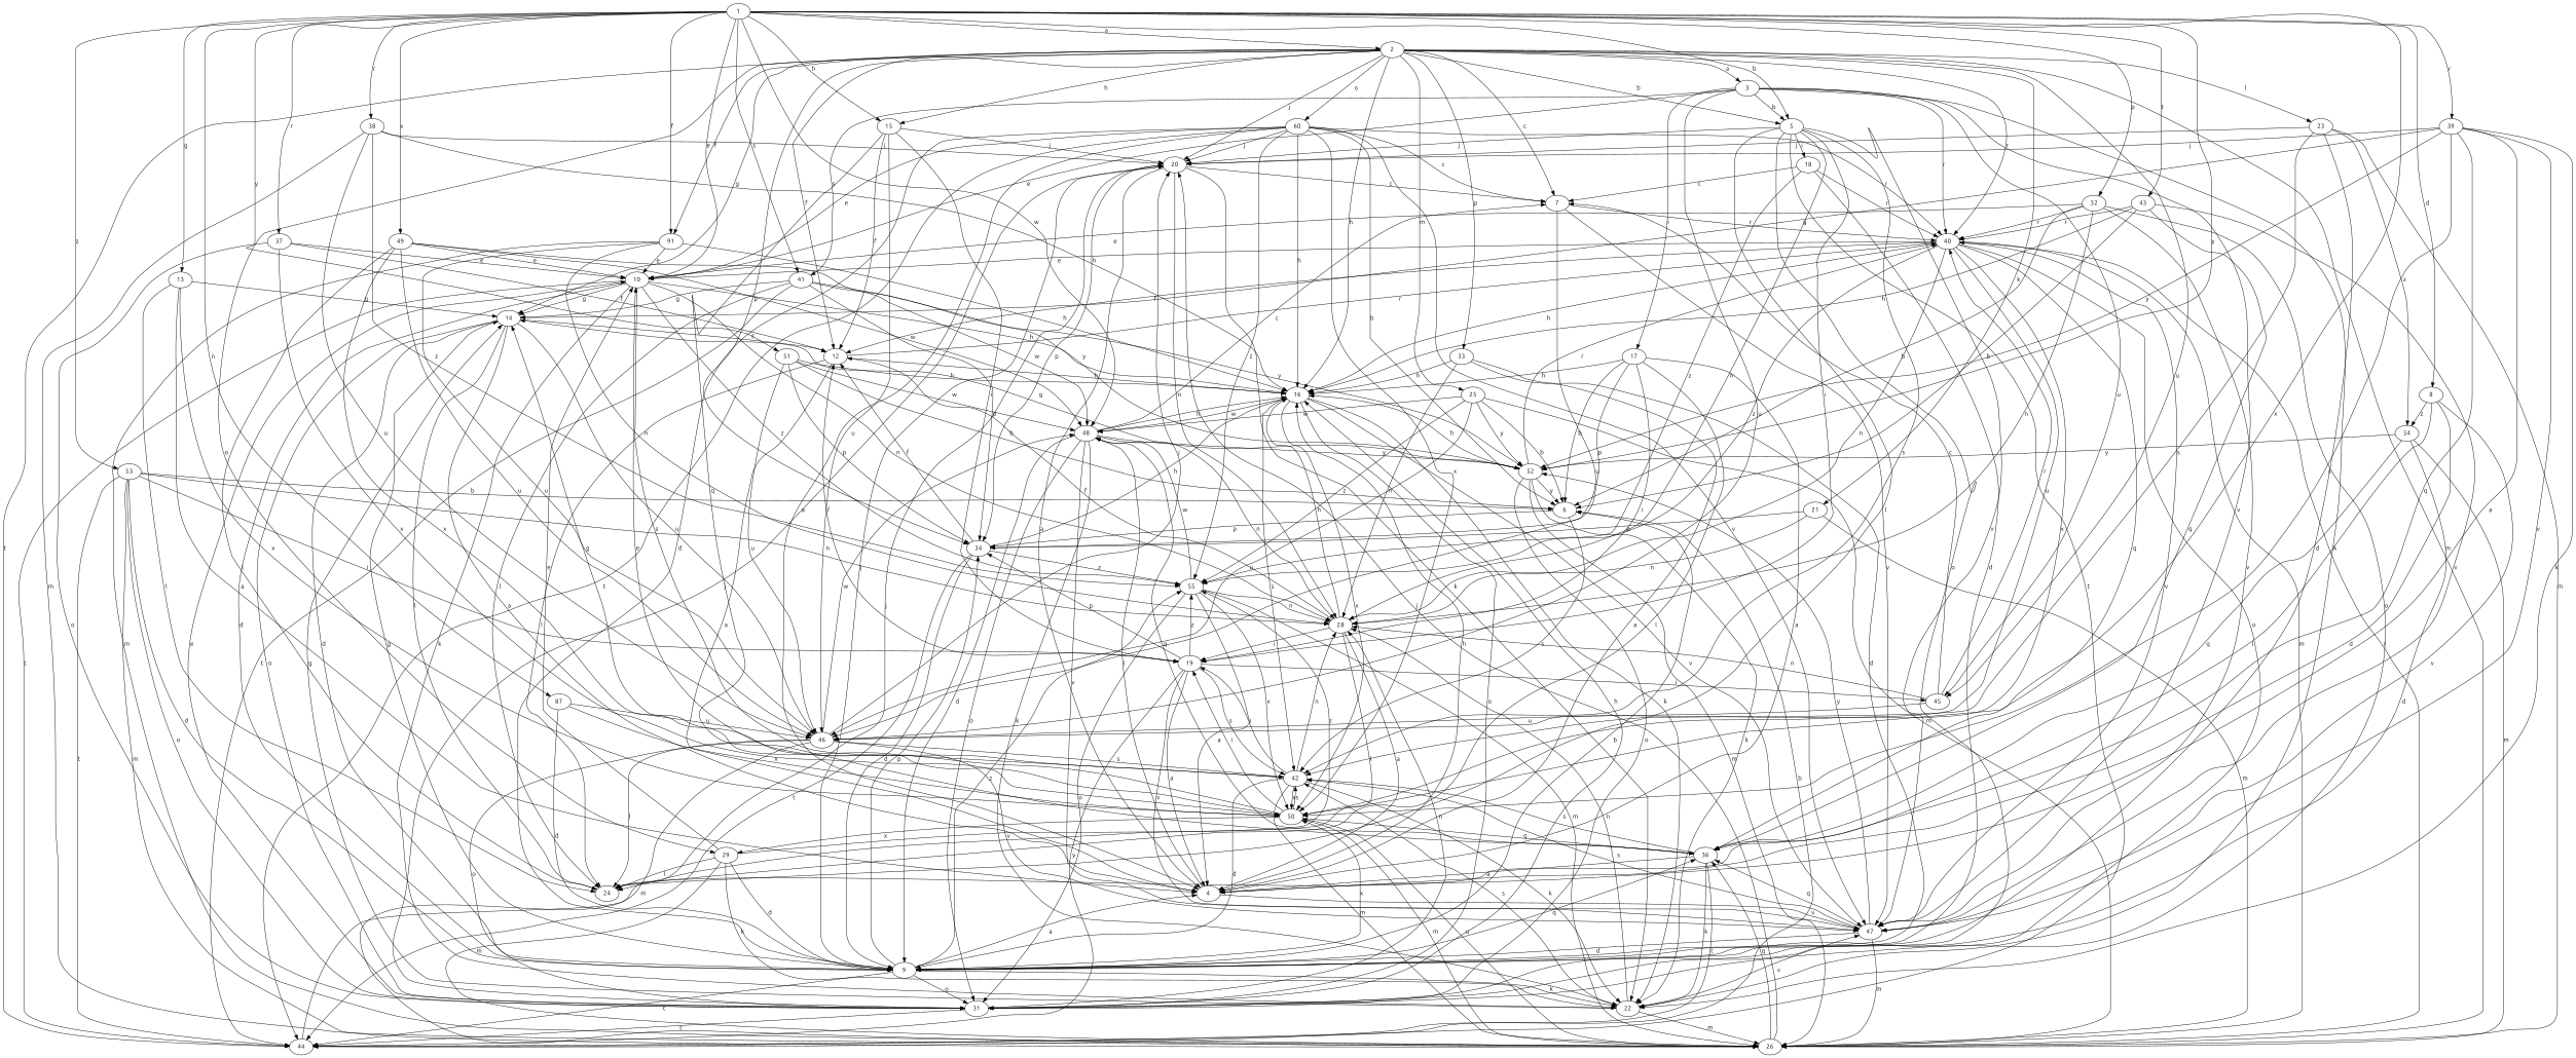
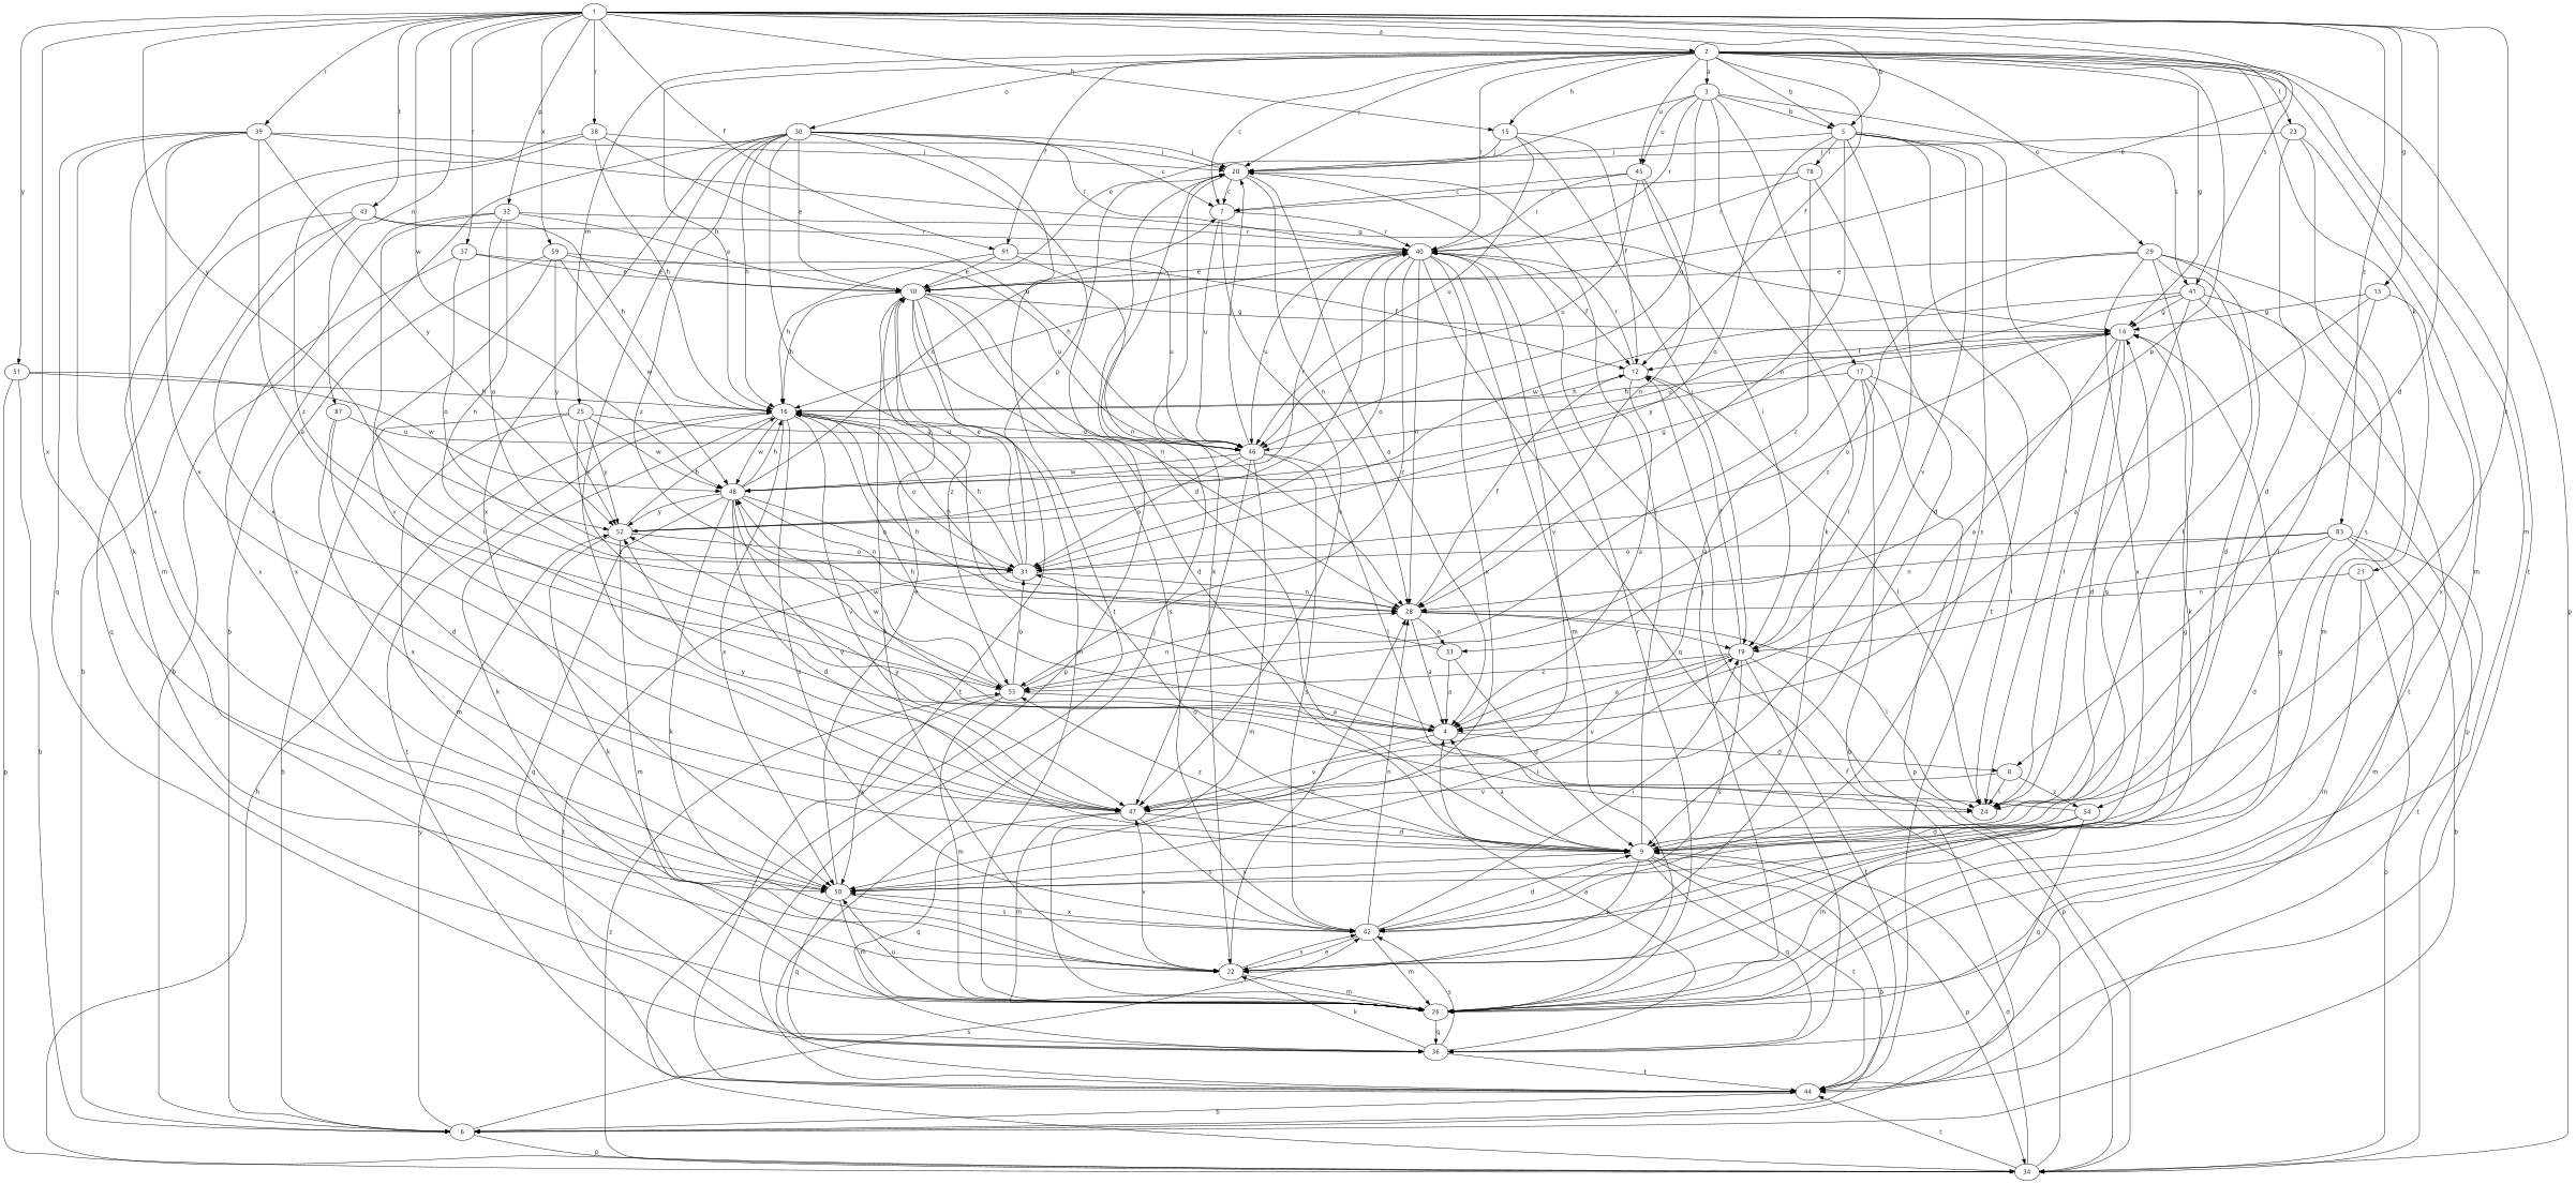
  strict digraph {
    fontname=Ubuntu
    node [fontname=Ubuntu]
    edge [fontname=Ubuntu]
    1
    2
    13
    39
    5
    32
    43
    51
-   53
+   53 [label=83]
    48
    8
    10
    n13 [label=87]
    54
    n15 [label=91]
    37
-   49
+   49 [label=59]
    50
    15
    41
    52
    38
    3
    12
    14
    20
-   30 [label=60]
+   30
    33
    25
    44
    7
    45
    23
    29
    34
    40
    16
    26
    21
    4
    24
    47
    22
    36
    31
    19
    42
    28
-   18
+   18 [label=78]
    6
    46
    9
    55
    17
    1 -> 2 [label=a]
    1 -> 13 [label=g]
    1 -> 39 [label=r]
    1 -> 5 [label=b]
    1 -> 32 [label=p]
    1 -> 43 [label=t]
    1 -> 51 [label=y]
    1 -> 53 [label=z]
    1 -> 48 [label=w]
    1 -> 8 [label=d]
    1 -> 10 [label=e]
    1 -> n13 [label=n]
-   23 -> 54 [label=z]
+   1 -> 54 [label=z]
    1 -> n15 [label=f]
    1 -> 37 [label=r]
    1 -> 49 [label=x]
    1 -> 50 [label=x]
    1 -> 15 [label=h]
    1 -> 41 [label=s]
    1 -> 52 [label=y]
    1 -> 38 [label=r]
    2 -> 5 [label=b]
    2 -> n15 [label=f]
    2 -> 15 [label=h]
    2 -> 3 [label=a]
    2 -> 12 [label=f]
    2 -> 14 [label=g]
    2 -> 20 [label=j]
    2 -> 30 [label=o]
    2 -> 33 [label=p]
    2 -> 25 [label=m]
    2 -> 44 [label=t]
    2 -> 7 [label=c]
    2 -> 45 [label=u]
    2 -> 23 [label=l]
    2 -> 29 [label=o]
    2 -> 34 [label=p]
    2 -> 40 [label=r]
    2 -> 16 [label=h]
    2 -> 26 [label=m]
    2 -> 21 [label=k]
    13 -> 50 [label=x]
    13 -> 14 [label=g]
    13 -> 4 [label=a]
    13 -> 24 [label=l]
    39 -> 50 [label=x]
    39 -> 52 [label=y]
    39 -> 14 [label=g]
    39 -> 20 [label=j]
    39 -> 4 [label=a]
    39 -> 47 [label=v]
    39 -> 22 [label=k]
    39 -> 36 [label=q]
    5 -> 20 [label=j]
    5 -> 44 [label=t]
    5 -> 24 [label=l]
    5 -> 47 [label=v]
    5 -> 31 [label=o]
    5 -> 19 [label=i]
    5 -> 42 [label=s]
    5 -> 28 [label=n]
    5 -> 18 [label=i]
    32 -> 10 [label=e]
    32 -> 40 [label=r]
    32 -> 47 [label=v]
    32 -> 31 [label=o]
    32 -> 28 [label=n]
    32 -> 6 [label=b]
    43 -> 40 [label=r]
    43 -> 16 [label=h]
    43 -> 47 [label=v]
    43 -> 36 [label=q]
    43 -> 6 [label=b]
    51 -> 48 [label=w]
    51 -> 34 [label=p]
    51 -> 16 [label=h]
    51 -> 6 [label=b]
-   51 -> 46 [label=u]
+   16 -> 46 [label=u]
    53 -> 44 [label=t]
    53 -> 26 [label=m]
    53 -> 31 [label=o]
    53 -> 19 [label=i]
    53 -> 28 [label=n]
    53 -> 6 [label=b]
    53 -> 9 [label=d]
    48 -> 52 [label=y]
    48 -> 7 [label=c]
+   48 -> 40 [label=r]
    48 -> 16 [label=h]
    48 -> 47 [label=v]
    48 -> 22 [label=k]
    48 -> 36 [label=q]
    48 -> 31 [label=o]
    48 -> 28 [label=n]
    48 -> 9 [label=d]
    8 -> 54 [label=z]
    8 -> 24 [label=l]
    8 -> 47 [label=v]
    10 -> 14 [label=g]
    10 -> 44 [label=t]
    10 -> 16 [label=h]
    10 -> 22 [label=k]
    10 -> 42 [label=s]
    10 -> 28 [label=n]
    10 -> 9 [label=d]
    10 -> 55 [label=z]
    n13 -> 50 [label=x]
    n13 -> 46 [label=u]
    n13 -> 9 [label=d]
    54 -> 52 [label=y]
    54 -> 26 [label=m]
    54 -> 36 [label=q]
    54 -> 9 [label=d]
    n15 -> 10 [label=e]
    n15 -> 16 [label=h]
-   n15 -> 26 [label=m]
+   10 -> 26 [label=m]
    n15 -> 28 [label=n]
    n15 -> 46 [label=u]
    37 -> 10 [label=e]
    37 -> 50 [label=x]
    37 -> 12 [label=f]
    37 -> 31 [label=o]
    49 -> 48 [label=w]
    49 -> 10 [label=e]
    49 -> 50 [label=x]
    49 -> 52 [label=y]
    49 -> 24 [label=l]
    49 -> 46 [label=u]
    50 -> 10 [label=e]
    50 -> 26 [label=m]
    50 -> 36 [label=q]
    50 -> 19 [label=i]
    50 -> 42 [label=s]
    15 -> 12 [label=f]
    15 -> 20 [label=j]
-   15 -> 36 [label=q]
    15 -> 19 [label=i]
    15 -> 46 [label=u]
    41 -> 48 [label=w]
    41 -> 52 [label=y]
    41 -> 14 [label=g]
    41 -> 44 [label=t]
    41 -> 34 [label=p]
    41 -> 24 [label=l]
    52 -> 14 [label=g]
    52 -> 40 [label=r]
    52 -> 16 [label=h]
    52 -> 26 [label=m]
    52 -> 22 [label=k]
    52 -> 31 [label=o]
    38 -> 20 [label=j]
    38 -> 16 [label=h]
    38 -> 26 [label=m]
    38 -> 46 [label=u]
    38 -> 55 [label=z]
    3 -> 5 [label=b]
    3 -> 10 [label=e]
    3 -> 41 [label=s]
    3 -> 45 [label=u]
    3 -> 40 [label=r]
-   3 -> 47 [label=v]
    3 -> 22 [label=k]
    3 -> 46 [label=u]
    3 -> 17 [label=i]
    12 -> 40 [label=r]
    12 -> 16 [label=h]
    12 -> 4 [label=a]
    12 -> 24 [label=l]
    14 -> 12 [label=f]
    14 -> 4 [label=a]
    14 -> 24 [label=l]
    14 -> 31 [label=o]
    14 -> 46 [label=u]
    14 -> 9 [label=d]
    20 -> 7 [label=c]
    20 -> 34 [label=p]
    20 -> 4 [label=a]
    20 -> 22 [label=k]
    20 -> 28 [label=n]
    30 -> 10 [label=e]
    30 -> 50 [label=x]
    30 -> 20 [label=j]
    30 -> 44 [label=t]
    30 -> 7 [label=c]
    30 -> 40 [label=r]
    30 -> 16 [label=h]
    30 -> 4 [label=a]
    30 -> 47 [label=v]
    30 -> 6 [label=b]
    30 -> 9 [label=d]
    30 -> 55 [label=z]
    33 -> 16 [label=h]
    33 -> 4 [label=a]
-   33 -> 28 [label=n]
+   28 -> 33 [label=n]
    33 -> 9 [label=d]
    25 -> 48 [label=w]
    25 -> 52 [label=y]
    25 -> 26 [label=m]
    25 -> 6 [label=b]
    25 -> 46 [label=u]
    25 -> 55 [label=z]
    44 -> 20 [label=j]
    44 -> 6 [label=b]
    7 -> 40 [label=r]
    7 -> 47 [label=v]
    7 -> 46 [label=u]
    45 -> 7 [label=c]
    45 -> 40 [label=r]
-   19 -> 45 [label=i]
+   45 -> 19 [label=i]
    45 -> 28 [label=n]
    45 -> 46 [label=u]
    23 -> 20 [label=j]
    23 -> 26 [label=m]
    23 -> 42 [label=s]
    23 -> 9 [label=d]
    29 -> 10 [label=e]
-   50 -> 29 [label=x]
+   29 -> 50 [label=x]
    29 -> 26 [label=m]
    29 -> 24 [label=l]
    29 -> 22 [label=k]
    29 -> 9 [label=d]
    29 -> 55 [label=z]
    34 -> 12 [label=f]
    34 -> 44 [label=t]
    34 -> 16 [label=h]
    34 -> 9 [label=d]
    34 -> 55 [label=z]
    40 -> 10 [label=e]
    40 -> 50 [label=x]
    40 -> 12 [label=f]
    40 -> 16 [label=h]
    40 -> 26 [label=m]
    40 -> 47 [label=v]
    40 -> 36 [label=q]
    40 -> 31 [label=o]
    40 -> 28 [label=n]
    40 -> 46 [label=u]
    40 -> 55 [label=z]
    16 -> 48 [label=w]
    16 -> 50 [label=x]
+   16 -> 44 [label=t]
    16 -> 47 [label=v]
    16 -> 22 [label=k]
    16 -> 31 [label=o]
    16 -> 42 [label=s]
    26 -> 50 [label=u]
    26 -> 20 [label=j]
    26 -> 40 [label=r]
    26 -> 36 [label=q]
    21 -> 34 [label=p]
    21 -> 26 [label=m]
    21 -> 28 [label=n]
-   4 -> 48 [label=i]
-   8 -> 4 [label=d]
+   4 -> 48 [label=w]
+   4 -> 8 [label=d]
    4 -> 16 [label=h]
    4 -> 47 [label=v]
    47 -> 52 [label=y]
    47 -> 26 [label=m]
    47 -> 36 [label=q]
    47 -> 42 [label=s]
    47 -> 9 [label=d]
    22 -> 14 [label=g]
    22 -> 26 [label=m]
    22 -> 47 [label=v]
    22 -> 42 [label=s]
    22 -> 28 [label=n]
    36 -> 44 [label=t]
    36 -> 4 [label=a]
    36 -> 22 [label=k]
    36 -> 42 [label=s]
    31 -> 10 [label=e]
-   31 -> 20 [label=j]
+   31 -> 20 [label=p]
    31 -> 44 [label=t]
    31 -> 16 [label=h]
    31 -> 28 [label=n]
    19 -> 12 [label=f]
-   19 -> 44 [label=y]
+   19 -> 44 [label=t]
    19 -> 34 [label=p]
    19 -> 4 [label=a]
    19 -> 47 [label=v]
    19 -> 42 [label=s]
    19 -> 55 [label=z]
    42 -> 50 [label=x]
    42 -> 14 [label=g]
    42 -> 26 [label=m]
-   42 -> 22 [label=k]
+   42 -> 22 [label=e]
    42 -> 19 [label=i]
    42 -> 28 [label=n]
    42 -> 9 [label=d]
    28 -> 12 [label=f]
    28 -> 16 [label=h]
    28 -> 4 [label=a]
    28 -> 24 [label=l]
    28 -> 19 [label=i]
    18 -> 7 [label=c]
    18 -> 40 [label=r]
    18 -> 9 [label=d]
    18 -> 55 [label=z]
-   52 -> 6 [label=y]
+   6 -> 52 [label=y]
    6 -> 34 [label=p]
    6 -> 42 [label=s]
    46 -> 48 [label=w]
    46 -> 20 [label=j]
    46 -> 26 [label=m]
    46 -> 24 [label=l]
    46 -> 47 [label=v]
    46 -> 31 [label=o]
    46 -> 42 [label=s]
    9 -> 50 [label=x]
    9 -> 14 [label=g]
    9 -> 20 [label=j]
    9 -> 44 [label=t]
    9 -> 34 [label=p]
    9 -> 4 [label=a]
    9 -> 22 [label=k]
    9 -> 36 [label=q]
    9 -> 31 [label=o]
    9 -> 6 [label=b]
    9 -> 55 [label=z]
    55 -> 48 [label=w]
    55 -> 50 [label=x]
    55 -> 26 [label=m]
    55 -> 4 [label=a]
    55 -> 31 [label=o]
    55 -> 28 [label=n]
    17 -> 34 [label=p]
    17 -> 16 [label=h]
    17 -> 4 [label=a]
    17 -> 24 [label=l]
    17 -> 19 [label=i]
    17 -> 6 [label=b]
  }
